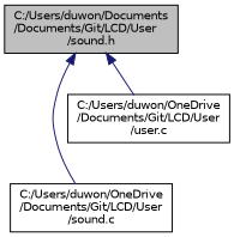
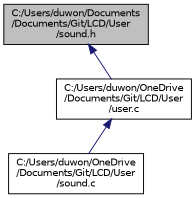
  digraph {
    node [color=black fillcolor=white fontname=Helvetica fontsize=10 shape=record style=filled]
    edge [color=midnightblue dir=back fontname=Helvetica fontsize=10 labelfontname=Helvetica labelfontsize=10 style=solid]
    n1 [fillcolor=grey75 fontcolor=black height=0.2 label="C:/Users/duwon/Documents\l/Documents/Git/LCD/User\l/sound.h" width=0.4]
    n2 [height=0.2 label="C:/Users/duwon/OneDrive\l/Documents/Git/LCD/User\l/sound.c" width=0.4]
    n3 [height=0.2 label="C:/Users/duwon/OneDrive\l/Documents/Git/LCD/User\l/user.c" width=0.4]
-   n1 -> n2
+   n3 -> n2
    n1 -> n3
  }
